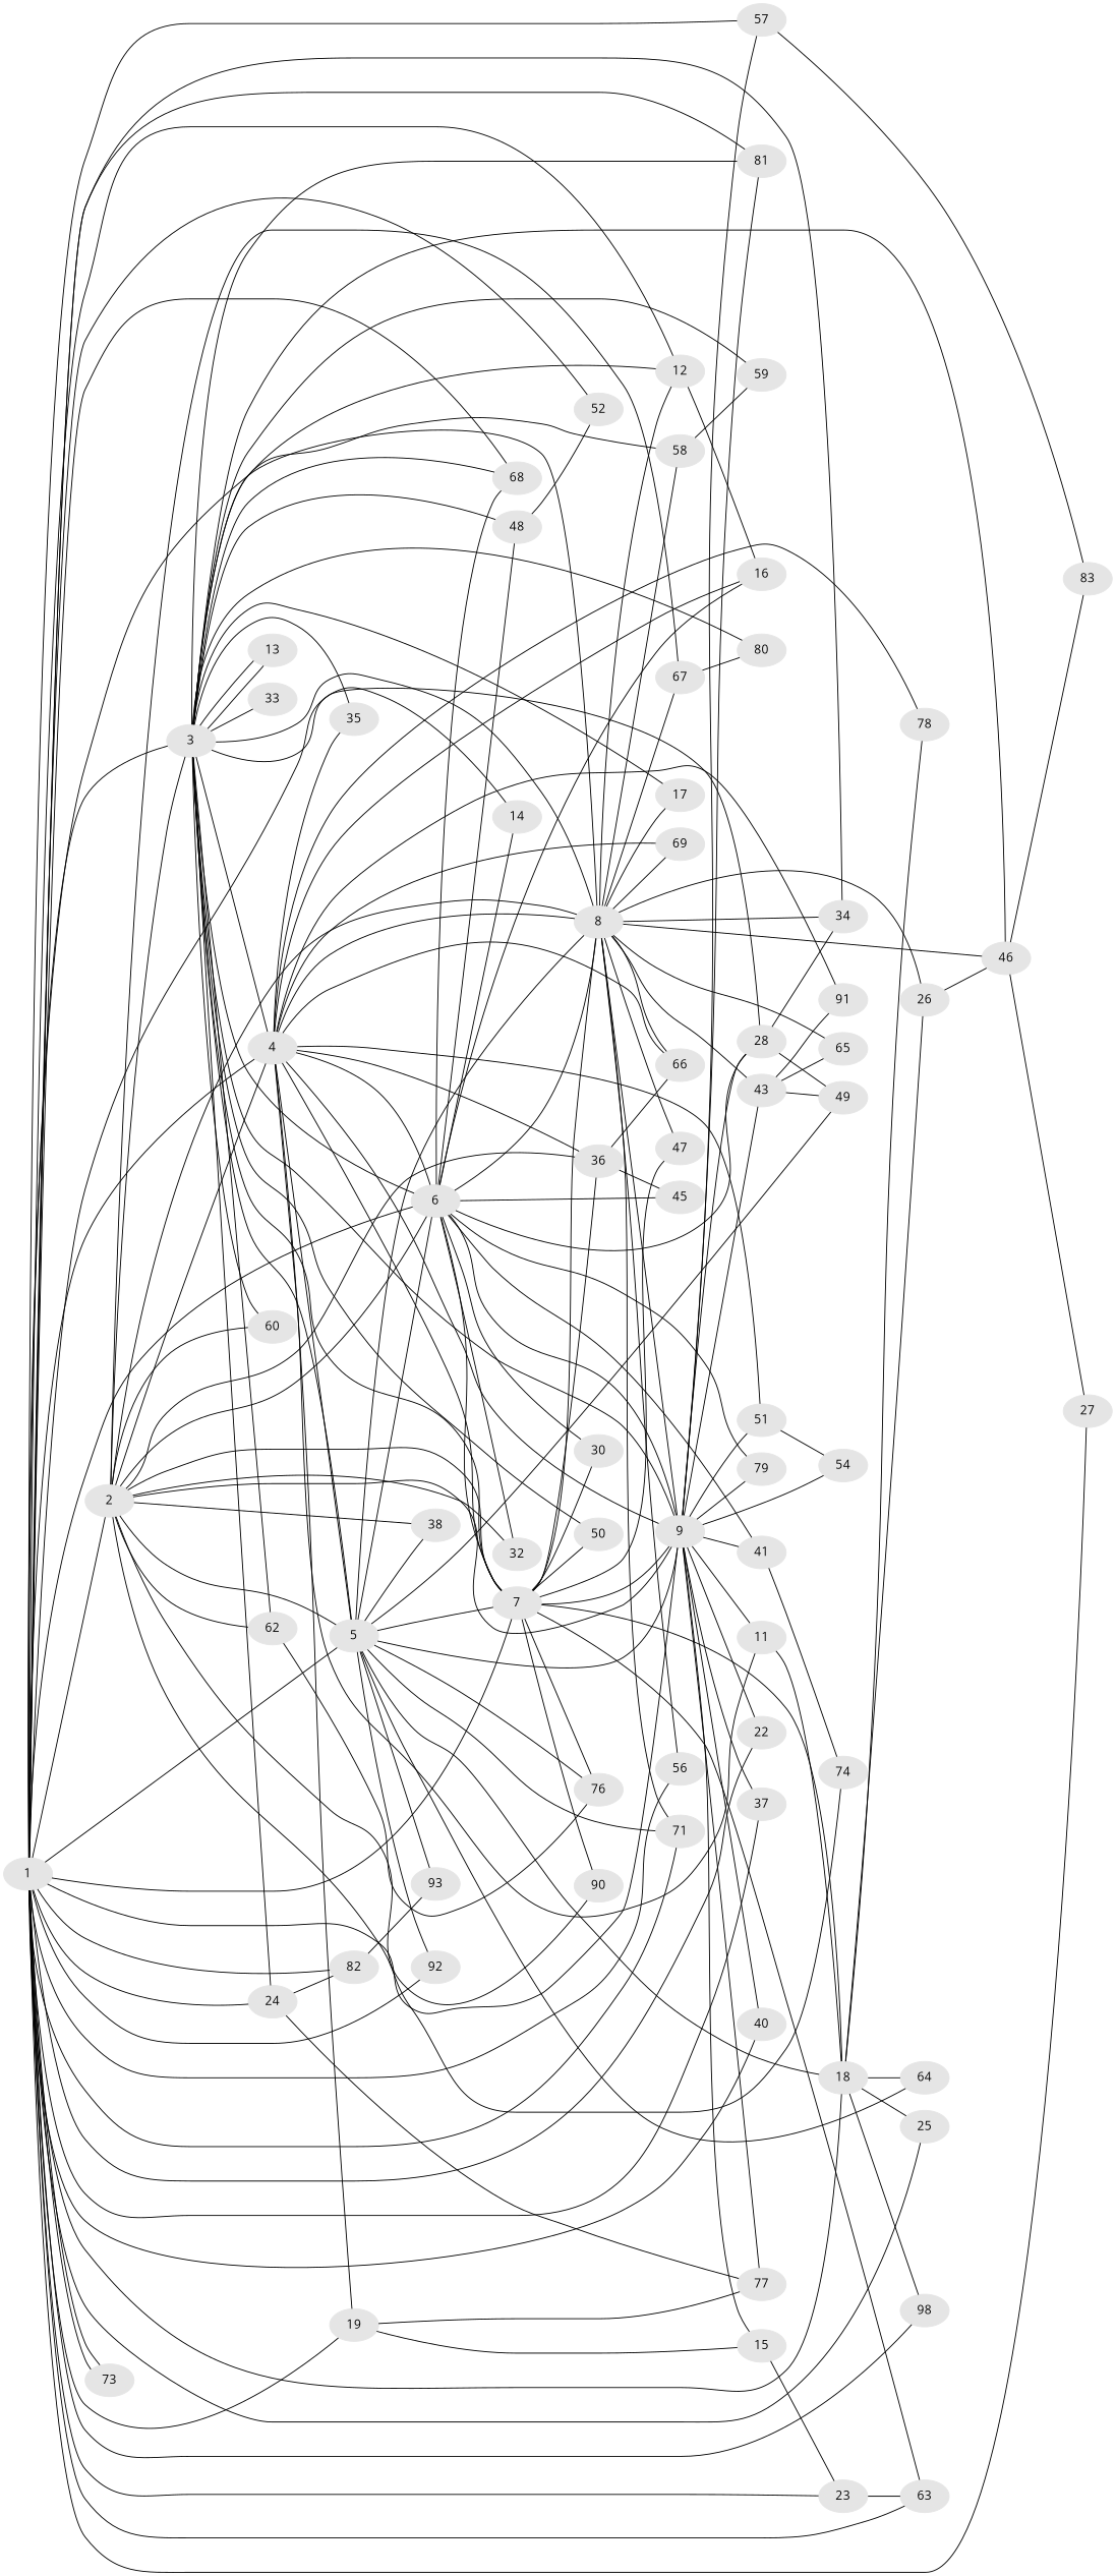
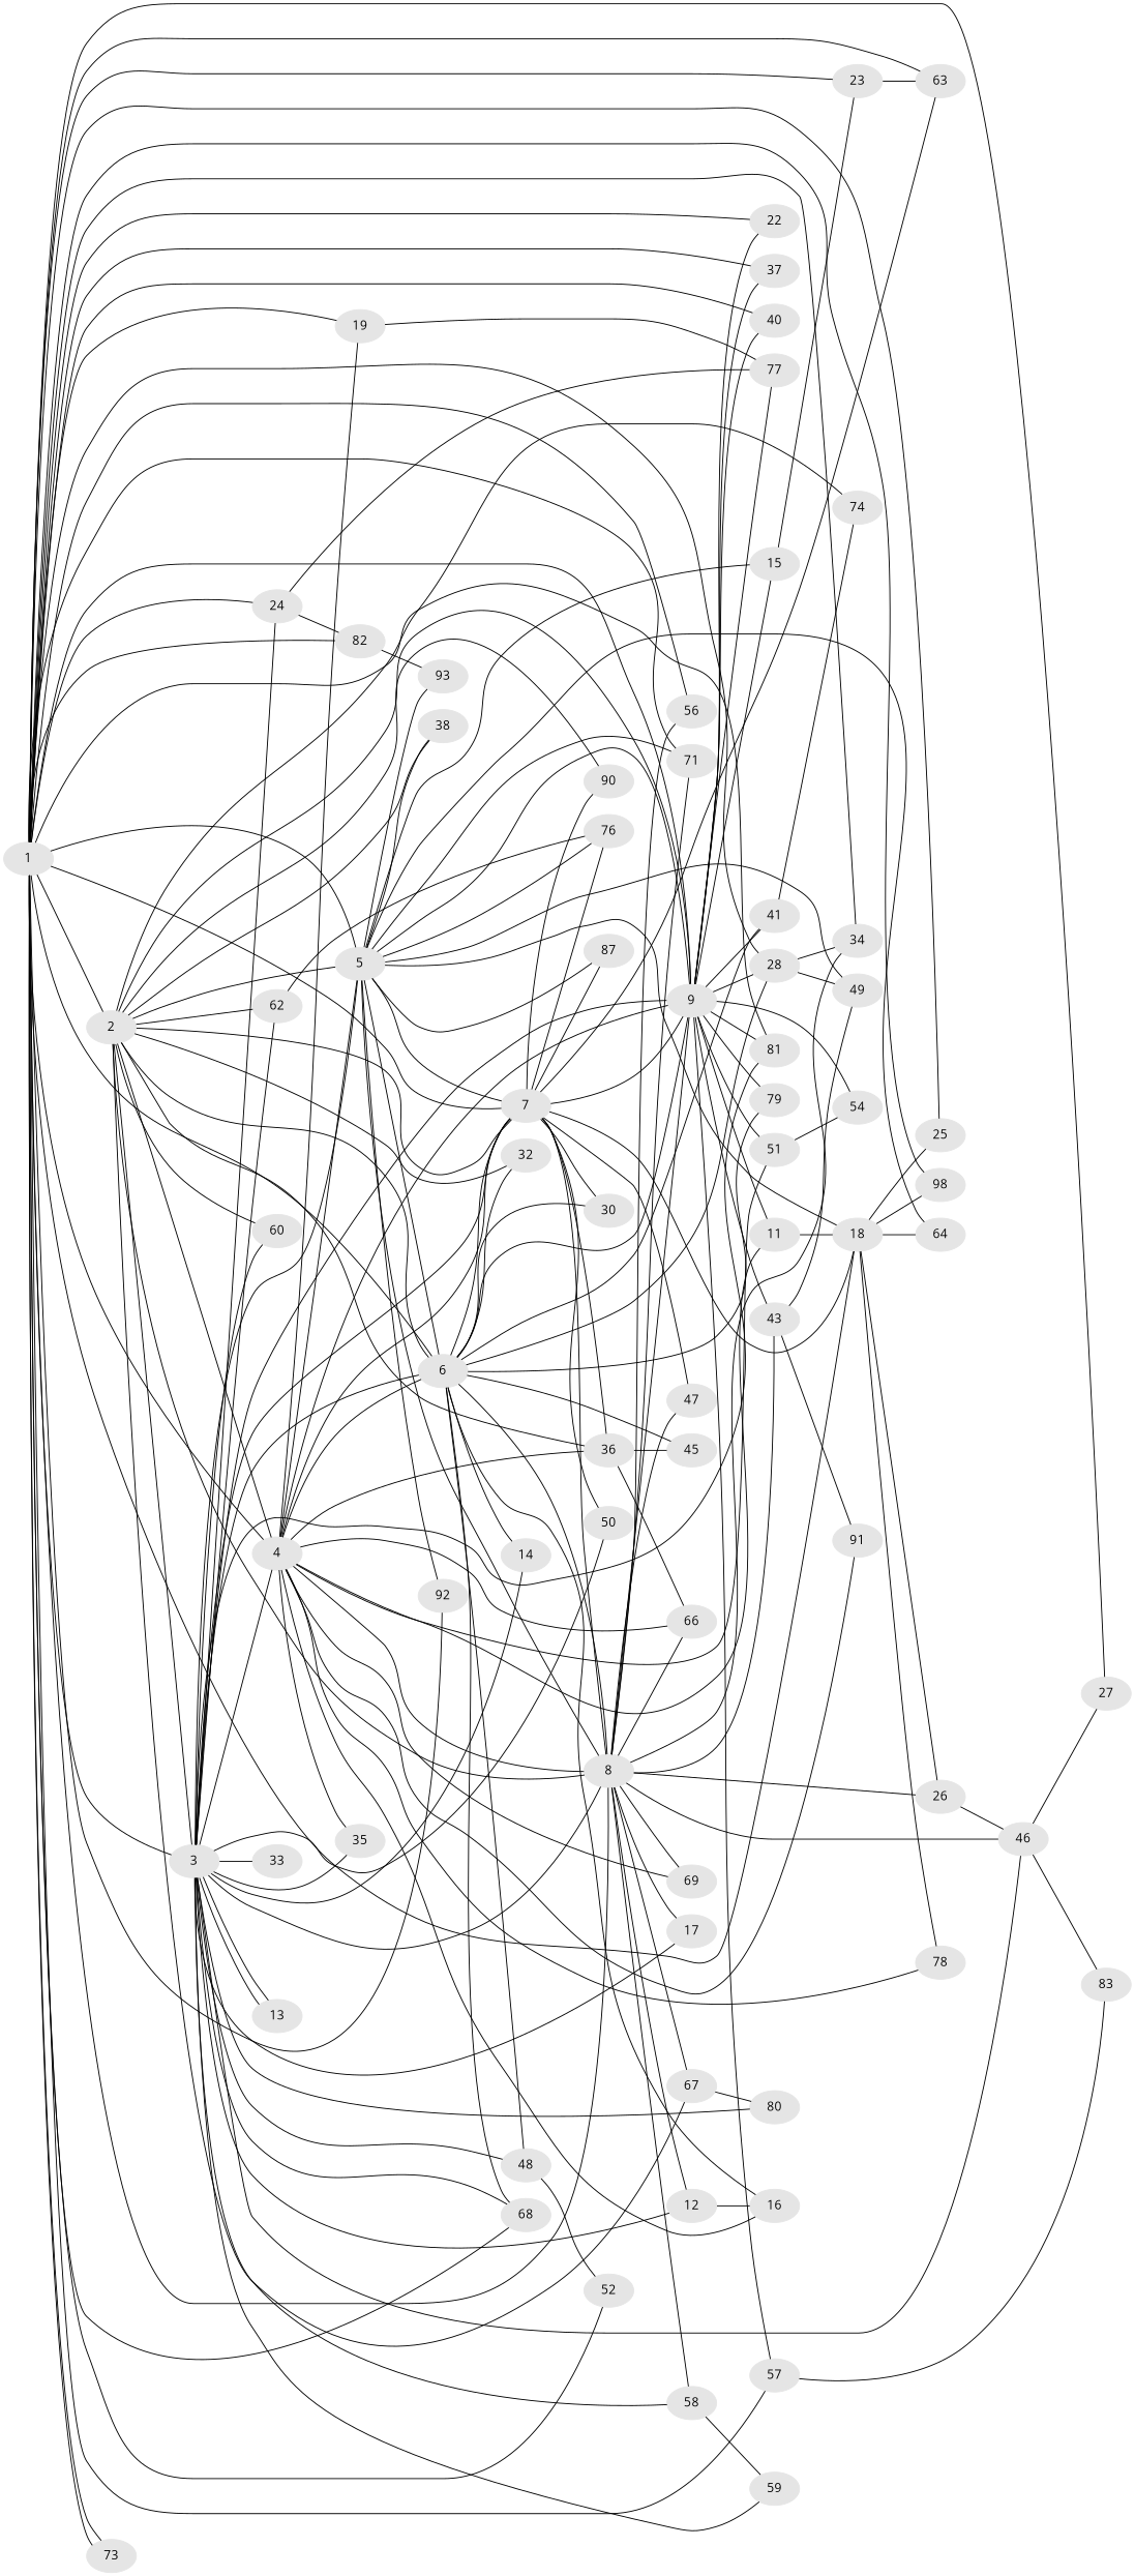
  graph {
    fontname="Open Sans"
    rankdir=LR
    node [color=gray90 fontname="Open Sans" style=filled]
    edge [fontname="Open Sans"]
    1 [super="+10"]
    2 [super="+61"]
    3 [super="+20"]
    4 [super="+42"]
    5 [super="+88"]
    6 [super="+72"]
    7 [super="+53"]
    8 [super="+39"]
    9 [super="+27"]
    12
    18 [super="+29"]
    19
    22
    23 [super="+86"]
    24
    25 [super="+94"]
    28 [super="+31"]
    34 [super="+55"]
    37
    40
    52
    56
    57
    63
    68 [super="+96"]
    71
    73
    81 [super="+84"]
    82
    92
    n31 [label=27]
    98
    32
    36 [super="+89"]
    38
    60
    62
    67
    74
    90
    13
    14
    17
    33
    35
    46
    48
    50
    58
    59
    80
    11
    16 [super="+21"]
    51
    66 [super="+85"]
    69
    78
    91
    15
    49 [super="+75"]
    64
    76 [super="+99"]
+   87
    93
    30
    41
    45
    79
    47
    26 [super="+70"]
    43
-   65
    54
    77 [super="+100"]
    83
    1 -- 2 [weight=3]
    1 -- 3 [weight=3]
    1 -- 4 [weight=2]
    1 -- 5 [weight=2]
    1 -- 6 [weight=2]
    1 -- 7 [weight=2]
    1 -- 8 [weight=2]
    1 -- 9 [weight=2]
-   1 -- 12
    1 -- 18
    1 -- 19
    1 -- 22
    1 -- 23
    1 -- 24
    1 -- 25
    1 -- 28
    1 -- 34
    1 -- 37
    1 -- 40
    1 -- 52
    1 -- 56
    1 -- 57
    1 -- 63
    1 -- 68
    1 -- 71
    1 -- 73
    1 -- 73
    1 -- 81
    1 -- 82
    1 -- 92
    1 -- n31
    1 -- 98
    2 -- 3
    2 -- 4
    2 -- 5
    2 -- 6
    2 -- 7
    2 -- 8
    2 -- 9
    2 -- 32
    2 -- 36
    2 -- 38
    2 -- 60
    2 -- 62
    2 -- 67
    2 -- 74
    2 -- 90
    3 -- 4
    3 -- 5
    3 -- 6
    3 -- 7
    3 -- 8
    3 -- 9
    3 -- 12
    3 -- 24
    3 -- 68
    3 -- 81
    3 -- 60
    3 -- 62
    3 -- 13
    3 -- 13
    3 -- 14
    3 -- 17
    3 -- 33 [weight=2]
    3 -- 35
    3 -- 46
    3 -- 48
    3 -- 50
    3 -- 58
    3 -- 59
    3 -- 80
    4 -- 5
    4 -- 6 [weight=2]
    4 -- 7
    4 -- 8
    4 -- 9
    4 -- 19
    4 -- 36
    4 -- 35
    4 -- 11
    4 -- 16
    4 -- 51
    4 -- 66
    4 -- 69
    4 -- 78
    4 -- 91
    5 -- 6
    5 -- 7
    5 -- 8
    5 -- 9
    5 -- 18
    5 -- 71
    5 -- 92
    5 -- 38
-   19 -- 15
+   5 -- 15
    5 -- 49
    5 -- 64
    5 -- 76
+   5 -- 87
    5 -- 93
    6 -- 7
    6 -- 8 [weight=2]
    6 -- 9
    6 -- 28
    6 -- 68
    6 -- 32
    6 -- 14
    6 -- 48
    6 -- 16
    6 -- 30
    6 -- 41
    6 -- 45
    6 -- 79
    7 -- 8
    7 -- 9
    7 -- 18
    7 -- 63
    7 -- 36
    7 -- 90
    7 -- 50
    7 -- 76
+   7 -- 87
    7 -- 30
    7 -- 47
    8 -- 9 [weight=2]
    8 -- 12
    8 -- 34
    8 -- 56
    8 -- 71
    8 -- 67
    8 -- 17
    8 -- 46
    8 -- 58
    8 -- 66
    8 -- 69
    8 -- 47
    8 -- 26
    8 -- 43
-   8 -- 65
    9 -- 22
    9 -- 28
    9 -- 37
    9 -- 40
    9 -- 57
    9 -- 81
    9 -- 11
    9 -- 51
    9 -- 15
    9 -- 41
    9 -- 79
    9 -- 43
    9 -- 54
    9 -- 77
    12 -- 16
    18 -- 25 [weight=2]
    18 -- 98
    18 -- 78
    18 -- 64
    18 -- 26
    19 -- 77
    23 -- 63
    24 -- 82
    24 -- 77
    28 -- 34
    28 -- 49
    57 -- 83
    82 -- 93
    36 -- 66
    36 -- 45
    62 -- 76
    67 -- 80
    46 -- n31
    46 -- 83
    48 -- 52
    58 -- 59
    11 -- 18
    51 -- 54
    15 -- 23
    41 -- 74
    26 -- 46
    43 -- 91
    43 -- 49
-   43 -- 65
  }
